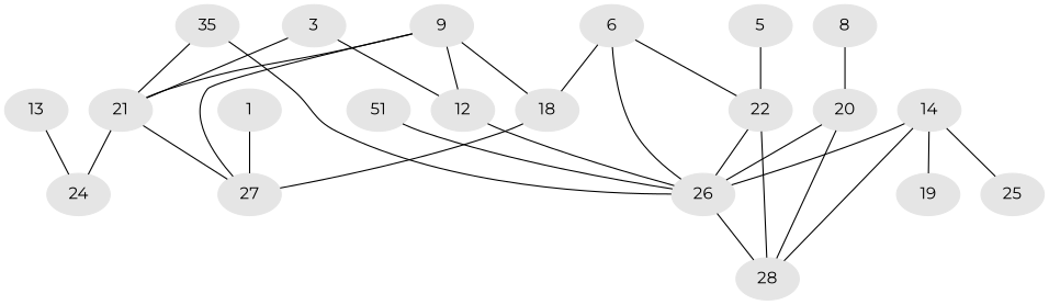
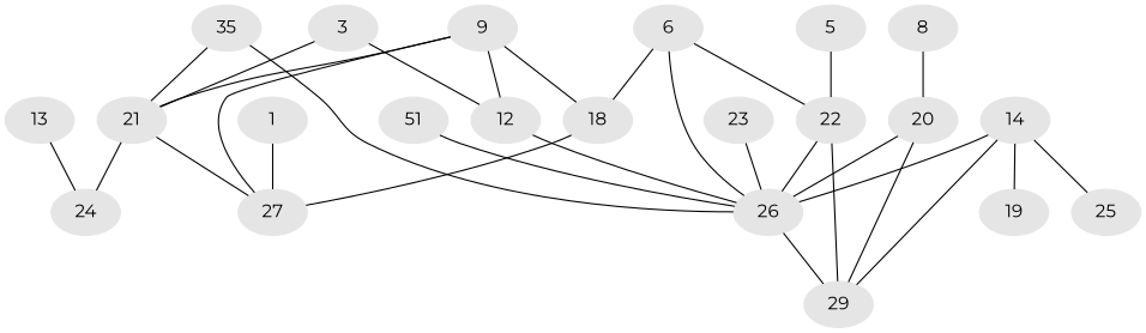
  graph {
    fontname=Montserrat
    node [color=gray90 fontname=Montserrat style=filled]
    edge [fontname=Montserrat weight=1.0]
    1
    27
    3
    12
    21
    26
    24
    5
    22
-   28
+   28 [label=29]
    6
    18
    8
    20
    9
    n16 [label=51]
    13
    14
    19
    25
    n21 [label=35]
+   23
    1 -- 27 [weight=2.0]
    3 -- 12
    3 -- 21
    12 -- 26
    21 -- 27
    21 -- 24
    26 -- 28 [weight=2.0]
    5 -- 22
    22 -- 26 [weight=2.0]
    22 -- 28
    6 -- 26
    6 -- 22
    6 -- 18
    18 -- 27 [weight=2.0]
    8 -- 20
    20 -- 26
    20 -- 28
    9 -- 27
    9 -- 12
    9 -- 21
    9 -- 18
    n16 -- 26
    13 -- 24
    14 -- 26
    14 -- 28
    14 -- 19
    14 -- 25
    n21 -- 21
    n21 -- 26
+   23 -- 26
  }
